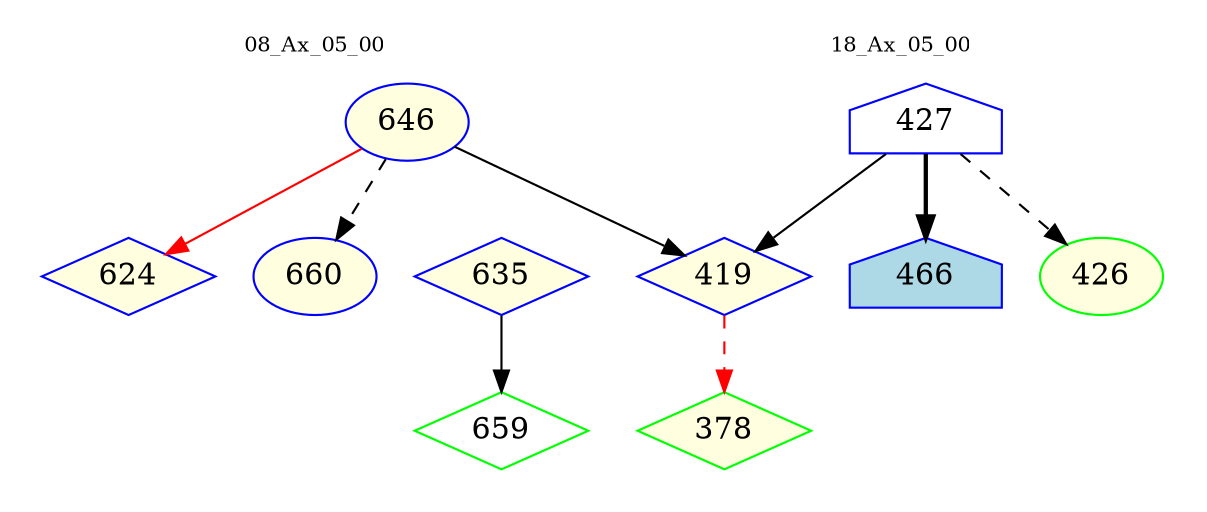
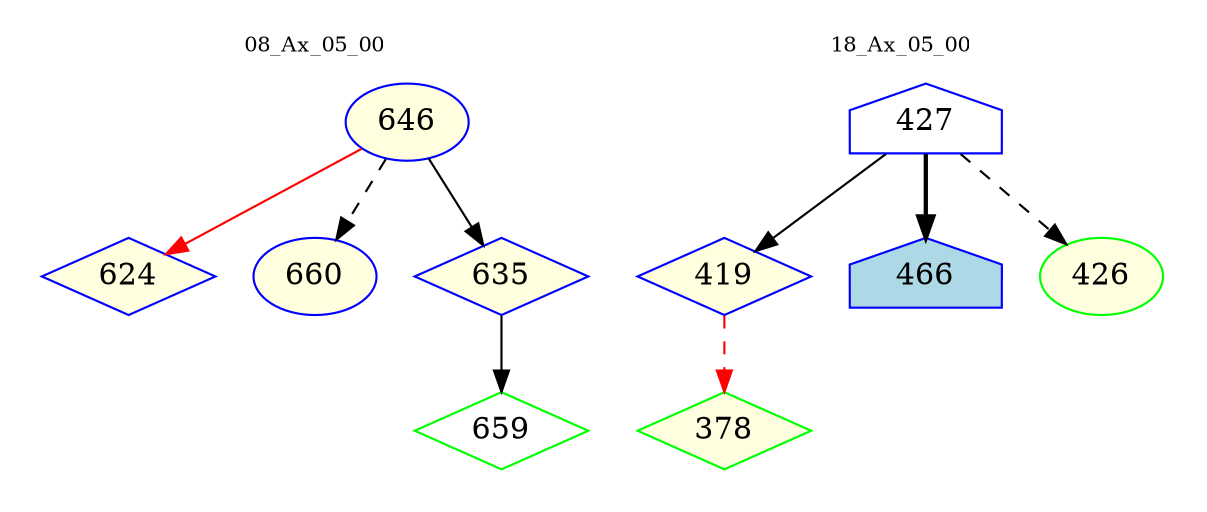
  digraph {
    node [color=blue fillcolor=lightyellow shape=diamond style=filled]
    edge [color=black style=solid]
    n1 [label=646 shape=ellipse]
    n2 [label=624]
    n3 [label=660 shape=ellipse]
    n4 [label=635]
    n5 [color=green fillcolor=white label=659]
    n6 [fillcolor=white label=427 shape=house]
    n7 [label=419]
    n8 [fillcolor=lightblue label=466 shape=house]
    n9 [color=green label=426 shape=ellipse]
    n10 [color=green label=378]
    subgraph cluster_1 {
      color=white
      fontsize=10
      label="08_Ax_05_00"
      n1
      n2
      n3
      n4
      n5
    }
    subgraph cluster_2 {
      color=white
      fontsize=10
      label="18_Ax_05_00"
      n6
      n7
      n8
      n9
      n10
    }
    n1 -> n2 [color=red]
    n1 -> n3 [style=dashed]
-   n1 -> n7
+   n1 -> n4
    n4 -> n5
    n6 -> n7
    n6 -> n8 [style=bold]
    n6 -> n9 [style=dashed]
    n7 -> n10 [color=red style=dashed]
  }
